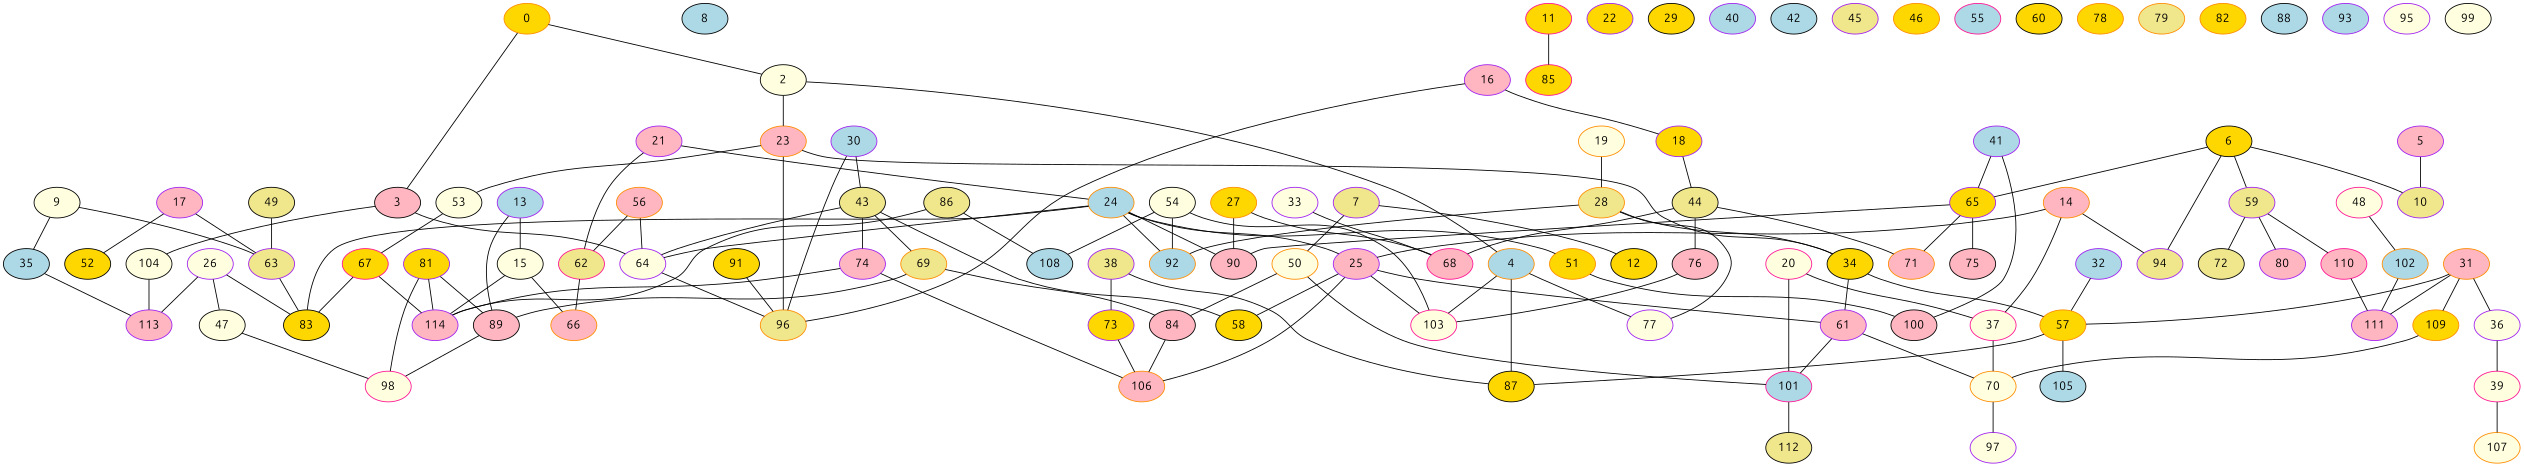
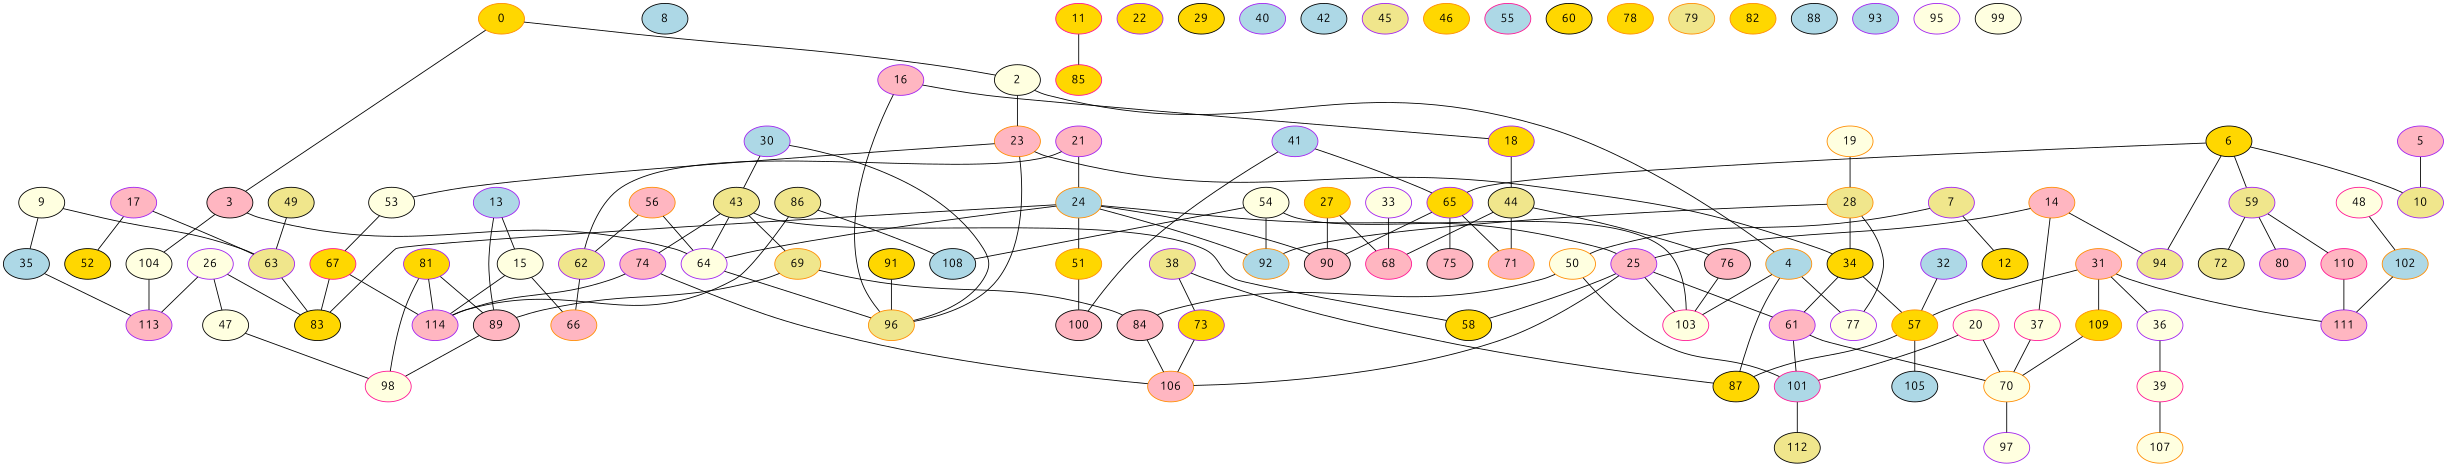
  graph {
    fontname=Ubuntu
    node [color=black fillcolor=lightpink fontname=Ubuntu style=filled]
    edge [fontname=Ubuntu]
    n1 [color=darkorange fillcolor=gold label=0]
    2 [fillcolor=lightyellow]
    3
    4 [color=darkorange fillcolor=lightblue]
    23 [color=darkorange]
    64 [color=purple fillcolor=lightyellow]
    104 [fillcolor=lightyellow]
    77 [color=purple fillcolor=lightyellow]
    87 [fillcolor=gold]
    103 [color=deeppink fillcolor=lightyellow]
    96 [color=darkorange fillcolor=khaki]
    34 [fillcolor=gold]
    53 [fillcolor=lightyellow]
    113 [color=purple]
    5 [color=purple]
    10 [color=purple fillcolor=khaki]
    6 [fillcolor=gold]
    59 [color=purple fillcolor=khaki]
    65 [color=purple fillcolor=gold]
    94 [color=purple fillcolor=khaki]
    72 [fillcolor=khaki]
    80 [color=purple]
    110 [color=deeppink]
    90
    71 [color=darkorange]
    75
    7 [color=purple fillcolor=khaki]
    12 [fillcolor=gold]
    50 [color=darkorange fillcolor=lightyellow]
    101 [color=deeppink fillcolor=lightblue]
    84
    8 [fillcolor=lightblue]
    9 [fillcolor=lightyellow]
    35 [fillcolor=lightblue]
    63 [color=purple fillcolor=khaki]
    83 [fillcolor=gold]
    11 [color=deeppink fillcolor=gold]
    85 [color=deeppink fillcolor=gold]
    13 [color=purple fillcolor=lightblue]
    15 [fillcolor=lightyellow]
    89
    66 [color=darkorange]
    114 [color=purple]
    98 [color=deeppink fillcolor=lightyellow]
    14 [color=darkorange]
    25 [color=purple]
    37 [color=deeppink fillcolor=lightyellow]
    58 [fillcolor=gold]
    61 [color=purple]
    106 [color=darkorange]
    70 [color=darkorange fillcolor=lightyellow]
    16 [color=purple]
    18 [color=purple fillcolor=gold]
    44 [fillcolor=khaki]
    17 [color=purple]
    52 [fillcolor=gold]
    68 [color=deeppink]
    76
    19 [color=darkorange fillcolor=lightyellow]
    28 [color=darkorange fillcolor=khaki]
    92 [color=darkorange fillcolor=lightblue]
    20 [color=deeppink fillcolor=lightyellow]
    112 [fillcolor=khaki]
    21 [color=purple]
    24 [color=darkorange fillcolor=lightblue]
-   62 [color=deeppink fillcolor=khaki]
+   62 [color=purple fillcolor=khaki]
    51 [color=darkorange fillcolor=gold]
    22 [color=purple fillcolor=gold]
    57 [color=darkorange fillcolor=gold]
    67 [color=deeppink fillcolor=gold]
    100
    26 [color=purple fillcolor=lightyellow]
    47 [fillcolor=lightyellow]
    27 [color=darkorange fillcolor=gold]
    29 [fillcolor=gold]
    30 [color=purple fillcolor=lightblue]
    43 [fillcolor=khaki]
    69 [color=darkorange fillcolor=khaki]
    74 [color=purple]
    31 [color=darkorange]
    36 [color=purple fillcolor=lightyellow]
    109 [color=darkorange fillcolor=gold]
    111 [color=purple]
    39 [color=deeppink fillcolor=lightyellow]
    105 [fillcolor=lightblue]
    97 [color=purple fillcolor=lightyellow]
    32 [color=purple fillcolor=lightblue]
    33 [color=purple fillcolor=lightyellow]
    107 [color=darkorange fillcolor=lightyellow]
    38 [color=purple fillcolor=khaki]
    73 [color=purple fillcolor=gold]
    40 [color=purple fillcolor=lightblue]
    41 [color=purple fillcolor=lightblue]
    42 [fillcolor=lightblue]
    45 [color=purple fillcolor=khaki]
    46 [color=darkorange fillcolor=gold]
    48 [color=deeppink fillcolor=lightyellow]
    102 [color=darkorange fillcolor=lightblue]
    49 [fillcolor=khaki]
    54 [fillcolor=lightyellow]
    108 [fillcolor=lightblue]
    55 [color=deeppink fillcolor=lightblue]
    56 [color=darkorange]
    60 [fillcolor=gold]
    78 [color=darkorange fillcolor=gold]
    79 [color=darkorange fillcolor=khaki]
    81 [color=purple fillcolor=gold]
    82 [color=darkorange fillcolor=gold]
    86 [fillcolor=khaki]
    88 [fillcolor=lightblue]
    91 [fillcolor=gold]
    93 [color=purple fillcolor=lightblue]
    95 [color=purple fillcolor=lightyellow]
    99 [fillcolor=lightyellow]
    n1 -- 2
    n1 -- 3
    2 -- 4
    2 -- 23
    3 -- 64
    3 -- 104
    4 -- 77
    4 -- 87
    4 -- 103
    23 -- 96
    23 -- 34
    23 -- 53
    64 -- 96
    104 -- 113
    34 -- 61
    34 -- 57
    53 -- 67
    5 -- 10
    6 -- 10
    6 -- 59
    6 -- 65
    6 -- 94
    59 -- 72
    59 -- 80
    59 -- 110
    65 -- 90
    65 -- 71
    65 -- 75
    110 -- 111
    7 -- 12
    7 -- 50
    50 -- 101
    50 -- 84
    101 -- 112
    84 -- 106
    9 -- 35
    9 -- 63
    35 -- 113
    63 -- 83
    11 -- 85
    13 -- 15
    13 -- 89
    15 -- 66
    15 -- 114
    89 -- 98
    14 -- 94
    14 -- 25
    14 -- 37
    25 -- 103
    25 -- 58
    25 -- 61
    25 -- 106
    37 -- 70
    61 -- 101
    61 -- 70
    70 -- 97
    16 -- 96
    16 -- 18
    18 -- 44
    44 -- 71
    44 -- 68
    44 -- 76
    17 -- 63
    17 -- 52
    76 -- 103
    19 -- 28
    28 -- 77
    28 -- 34
    28 -- 92
    20 -- 101
-   20 -- 37
+   20 -- 70
    21 -- 24
    21 -- 62
    24 -- 64
    24 -- 90
    24 -- 83
    24 -- 25
    24 -- 92
    24 -- 51
    62 -- 66
    51 -- 100
    57 -- 87
    57 -- 105
    67 -- 83
    67 -- 114
    26 -- 113
    26 -- 83
    26 -- 47
    47 -- 98
    27 -- 90
    27 -- 68
    30 -- 96
    30 -- 43
    43 -- 64
    43 -- 58
    43 -- 69
    43 -- 74
    69 -- 84
    69 -- 89
    74 -- 114
    74 -- 106
    31 -- 57
    31 -- 36
    31 -- 109
    31 -- 111
    36 -- 39
    109 -- 70
    39 -- 107
    32 -- 57
    33 -- 68
    38 -- 87
    38 -- 73
    73 -- 106
    41 -- 65
    41 -- 100
    48 -- 102
    102 -- 111
    49 -- 63
    54 -- 103
    54 -- 92
    54 -- 108
    56 -- 64
    56 -- 62
    81 -- 89
    81 -- 114
    81 -- 98
    86 -- 114
    86 -- 108
    91 -- 96
  }
